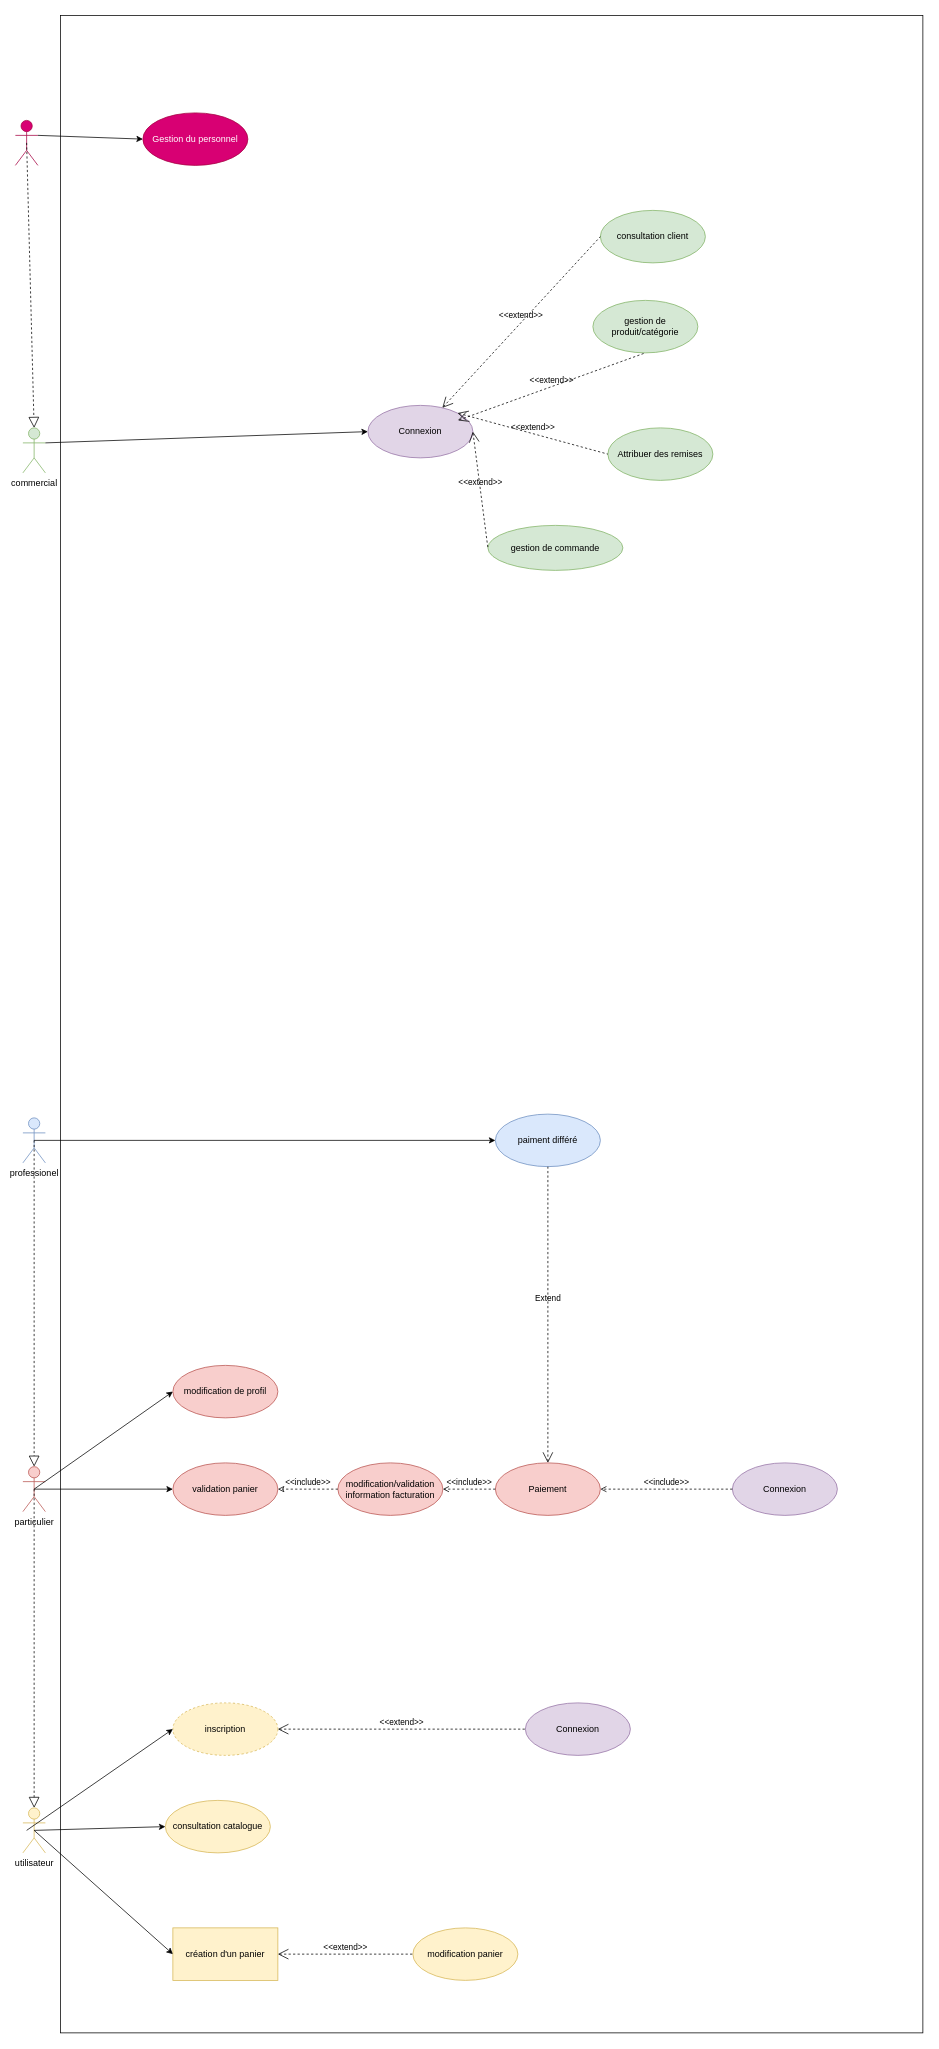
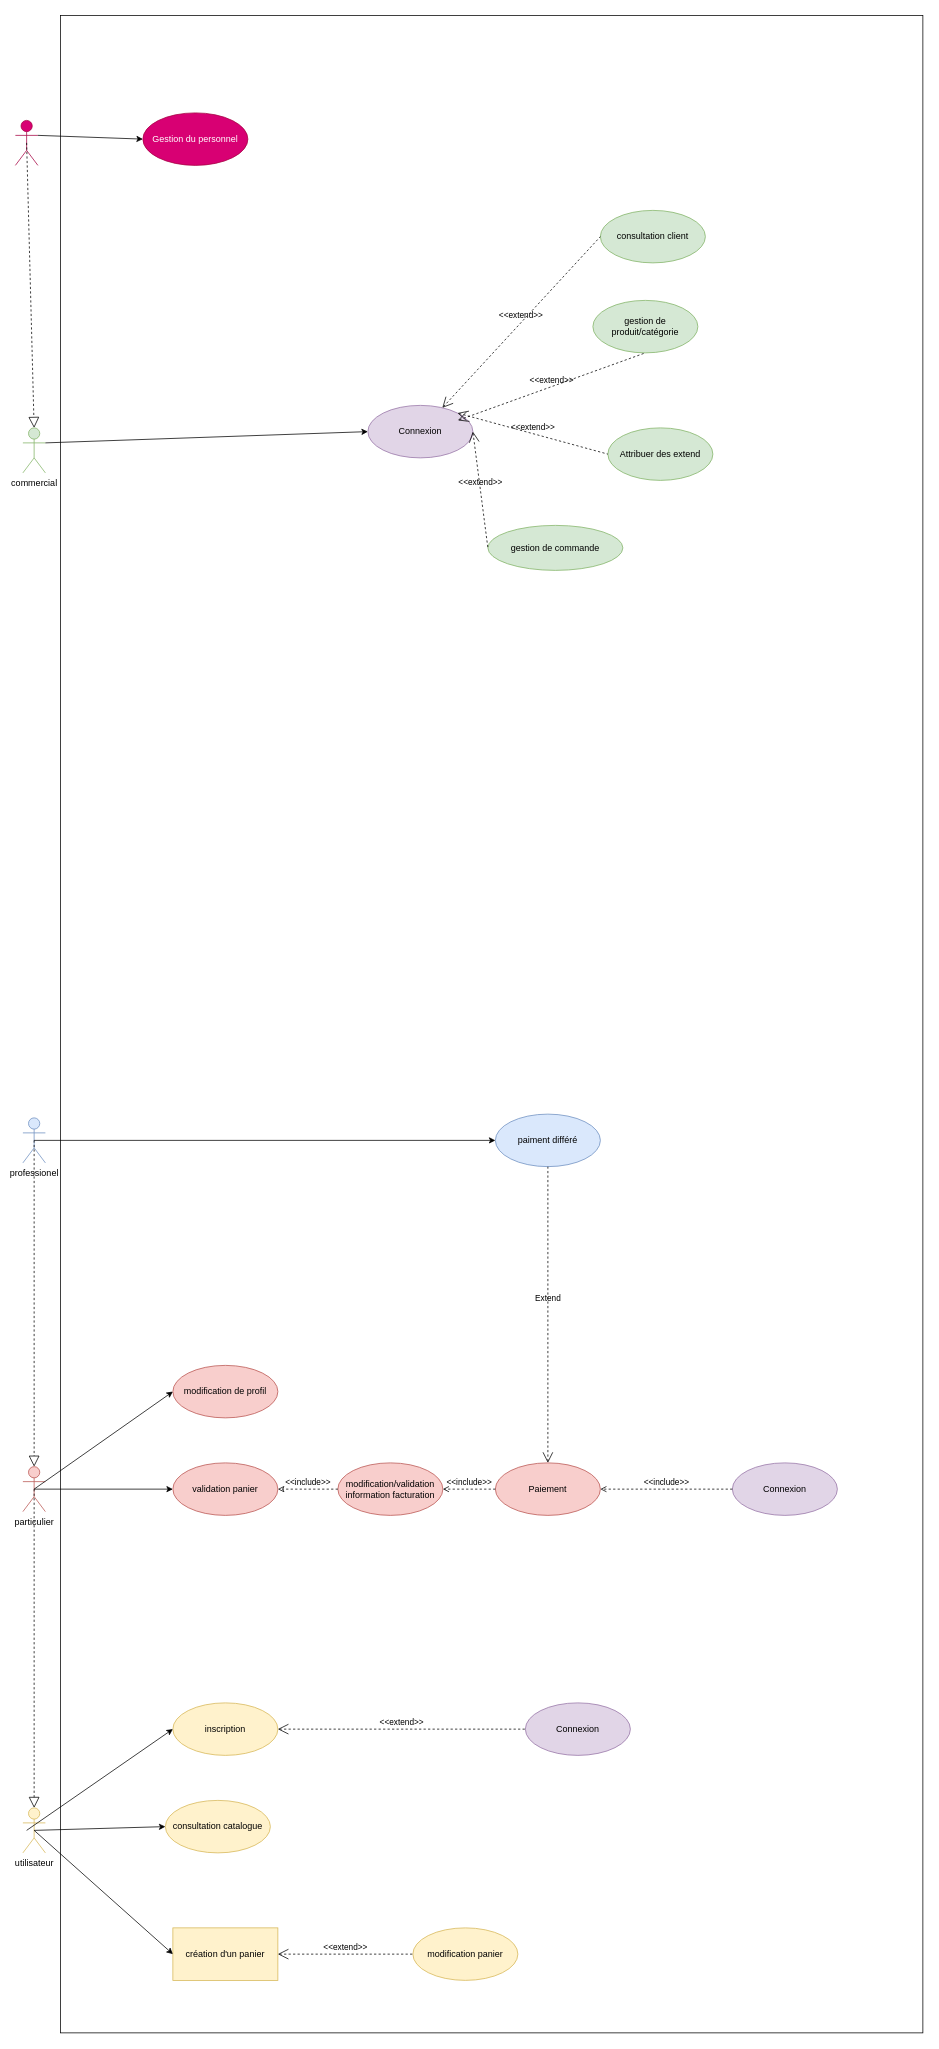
  <mxCell id="0" />
  <mxCell id="1" parent="0" />
  <mxCell id="2" value="" style="rounded=0;whiteSpace=wrap;html=1;direction=south;" parent="1" vertex="1"><mxGeometry x="80" y="20" width="1150" height="2690" as="geometry" /></mxCell>
  <mxCell id="3" value="utilisateur" style="shape=umlActor;verticalLabelPosition=bottom;verticalAlign=top;html=1;fillColor=#fff2cc;strokeColor=#d6b656;" parent="1" vertex="1"><mxGeometry x="30" y="2410" width="30" height="60" as="geometry" /></mxCell>
  <mxCell id="4" value="professionel" style="shape=umlActor;verticalLabelPosition=bottom;verticalAlign=top;html=1;fillColor=#dae8fc;strokeColor=#6c8ebf;" parent="1" vertex="1"><mxGeometry x="30" y="1490" width="30" height="60" as="geometry" /></mxCell>
  <mxCell id="5" value="particulier" style="shape=umlActor;verticalLabelPosition=bottom;verticalAlign=top;html=1;fillColor=#f8cecc;strokeColor=#b85450;" parent="1" vertex="1"><mxGeometry x="30" y="1955" width="30" height="60" as="geometry" /></mxCell>
  <mxCell id="6" value="commercial" style="shape=umlActor;verticalLabelPosition=bottom;verticalAlign=top;html=1;fillColor=#d5e8d4;strokeColor=#82b366;" parent="1" vertex="1"><mxGeometry x="30" y="570" width="30" height="60" as="geometry" /></mxCell>
  <mxCell id="7" value="patron" style="shape=umlActor;verticalLabelPosition=bottom;verticalAlign=top;html=1;fillColor=#d80073;strokeColor=#A50040;fontColor=#ffffff;" parent="1" vertex="1"><mxGeometry x="20" y="160" width="30" height="60" as="geometry" /></mxCell>
- <mxCell id="8" value="inscription" style="ellipse;whiteSpace=wrap;html=1;fillColor=#fff2cc;strokeColor=#d6b656;dashed=1;" parent="1" vertex="1"><mxGeometry x="230" y="2270" width="140" height="70" as="geometry" /></mxCell>
+ <mxCell id="8" value="inscription" style="ellipse;whiteSpace=wrap;html=1;fillColor=#fff2cc;strokeColor=#d6b656;" parent="1" vertex="1"><mxGeometry x="230" y="2270" width="140" height="70" as="geometry" /></mxCell>
  <mxCell id="9" value="consultation catalogue" style="ellipse;whiteSpace=wrap;html=1;fillColor=#fff2cc;strokeColor=#d6b656;" parent="1" vertex="1"><mxGeometry x="220" y="2400" width="140" height="70" as="geometry" /></mxCell>
  <mxCell id="10" value="création d'un panier" style="whiteSpace=wrap;html=1;fillColor=#fff2cc;strokeColor=#d6b656;rounded=0;" parent="1" vertex="1"><mxGeometry x="230" y="2570" width="140" height="70" as="geometry" /></mxCell>
  <mxCell id="11" value="Connexion" style="ellipse;whiteSpace=wrap;html=1;fillColor=#e1d5e7;strokeColor=#9673a6;" parent="1" vertex="1"><mxGeometry x="700" y="2270" width="140" height="70" as="geometry" /></mxCell>
  <mxCell id="12" value="validation panier" style="ellipse;whiteSpace=wrap;html=1;fillColor=#f8cecc;strokeColor=#b85450;" parent="1" vertex="1"><mxGeometry x="230" y="1950" width="140" height="70" as="geometry" /></mxCell>
  <mxCell id="13" value="" style="endArrow=block;dashed=1;endFill=0;endSize=12;html=1;exitX=0.5;exitY=0.5;exitDx=0;exitDy=0;exitPerimeter=0;entryX=0.5;entryY=0;entryDx=0;entryDy=0;entryPerimeter=0;" parent="1" source="5" target="3" edge="1"><mxGeometry width="160" relative="1" as="geometry"><mxPoint x="80" y="2270" as="sourcePoint" /><mxPoint x="240" y="2270" as="targetPoint" /></mxGeometry></mxCell>
  <mxCell id="14" value="" style="endArrow=block;dashed=1;endFill=0;endSize=12;html=1;exitX=0.5;exitY=0.5;exitDx=0;exitDy=0;exitPerimeter=0;entryX=0.5;entryY=0;entryDx=0;entryDy=0;entryPerimeter=0;" parent="1" source="4" target="5" edge="1"><mxGeometry width="160" relative="1" as="geometry"><mxPoint x="120" y="1795" as="sourcePoint" /><mxPoint x="120" y="1955" as="targetPoint" /></mxGeometry></mxCell>
  <mxCell id="15" value="" style="endArrow=block;dashed=1;endFill=0;endSize=12;html=1;entryX=0.5;entryY=0;entryDx=0;entryDy=0;entryPerimeter=0;exitX=0.5;exitY=0.5;exitDx=0;exitDy=0;exitPerimeter=0;" parent="1" source="7" target="6" edge="1"><mxGeometry width="160" relative="1" as="geometry"><mxPoint x="30" y="760" as="sourcePoint" /><mxPoint x="190" y="760" as="targetPoint" /></mxGeometry></mxCell>
  <mxCell id="16" value="" style="endArrow=classic;html=1;exitX=0.5;exitY=0.5;exitDx=0;exitDy=0;exitPerimeter=0;entryX=0;entryY=0.5;entryDx=0;entryDy=0;" parent="1" source="5" target="12" edge="1"><mxGeometry width="50" height="50" relative="1" as="geometry"><mxPoint x="140" y="2090" as="sourcePoint" /><mxPoint x="190" y="2040" as="targetPoint" /></mxGeometry></mxCell>
  <mxCell id="17" value="" style="endArrow=classic;html=1;exitX=0.5;exitY=0.5;exitDx=0;exitDy=0;exitPerimeter=0;entryX=0;entryY=0.5;entryDx=0;entryDy=0;" parent="1" source="3" target="9" edge="1"><mxGeometry width="50" height="50" relative="1" as="geometry"><mxPoint x="120" y="2170" as="sourcePoint" /><mxPoint x="170" y="2120" as="targetPoint" /></mxGeometry></mxCell>
  <mxCell id="18" value="" style="endArrow=classic;html=1;entryX=0;entryY=0.5;entryDx=0;entryDy=0;" parent="1" target="8" edge="1"><mxGeometry width="50" height="50" relative="1" as="geometry"><mxPoint x="35" y="2440" as="sourcePoint" /><mxPoint x="170" y="2300" as="targetPoint" /></mxGeometry></mxCell>
  <mxCell id="19" value="" style="endArrow=classic;html=1;exitX=0.5;exitY=0.5;exitDx=0;exitDy=0;exitPerimeter=0;entryX=0;entryY=0.5;entryDx=0;entryDy=0;" parent="1" source="3" target="10" edge="1"><mxGeometry width="50" height="50" relative="1" as="geometry"><mxPoint x="180" y="2580" as="sourcePoint" /><mxPoint x="230" y="2530" as="targetPoint" /></mxGeometry></mxCell>
  <mxCell id="20" value="Paiement" style="ellipse;whiteSpace=wrap;html=1;fillColor=#f8cecc;strokeColor=#b85450;" parent="1" vertex="1"><mxGeometry x="660" y="1950" width="140" height="70" as="geometry" /></mxCell>
  <mxCell id="21" value="modification panier" style="ellipse;whiteSpace=wrap;html=1;fillColor=#fff2cc;strokeColor=#d6b656;" parent="1" vertex="1"><mxGeometry x="550" y="2570" width="140" height="70" as="geometry" /></mxCell>
  <mxCell id="22" value="modification/validation information facturation" style="ellipse;whiteSpace=wrap;html=1;fillColor=#f8cecc;strokeColor=#b85450;" parent="1" vertex="1"><mxGeometry x="450" y="1950" width="140" height="70" as="geometry" /></mxCell>
  <mxCell id="23" value="modification de profil" style="ellipse;whiteSpace=wrap;html=1;fillColor=#f8cecc;strokeColor=#b85450;" parent="1" vertex="1"><mxGeometry x="230" y="1820" width="140" height="70" as="geometry" /></mxCell>
  <mxCell id="24" value="" style="endArrow=classic;html=1;entryX=0;entryY=0.5;entryDx=0;entryDy=0;exitX=0.5;exitY=0.5;exitDx=0;exitDy=0;exitPerimeter=0;" parent="1" source="5" target="23" edge="1"><mxGeometry width="50" height="50" relative="1" as="geometry"><mxPoint x="140" y="1910" as="sourcePoint" /><mxPoint x="190" y="1860" as="targetPoint" /></mxGeometry></mxCell>
  <mxCell id="25" value="&amp;lt;&amp;lt;include&amp;gt;&amp;gt;" style="html=1;verticalAlign=bottom;labelBackgroundColor=none;endArrow=open;endFill=0;dashed=1;entryX=1;entryY=0.5;entryDx=0;entryDy=0;exitX=0;exitY=0.5;exitDx=0;exitDy=0;" parent="1" source="20" target="22" edge="1"><mxGeometry width="160" relative="1" as="geometry"><mxPoint x="630" y="1750" as="sourcePoint" /><mxPoint x="790" y="1750" as="targetPoint" /></mxGeometry></mxCell>
  <mxCell id="26" value="&amp;lt;&amp;lt;include&amp;gt;&amp;gt;" style="html=1;verticalAlign=bottom;labelBackgroundColor=none;endArrow=classic;endFill=0;dashed=1;entryX=1;entryY=0.5;entryDx=0;entryDy=0;exitX=0;exitY=0.5;exitDx=0;exitDy=0;" parent="1" source="22" target="12" edge="1"><mxGeometry width="160" relative="1" as="geometry"><mxPoint x="460" y="2000" as="sourcePoint" /><mxPoint x="390" y="2000" as="targetPoint" /></mxGeometry></mxCell>
  <mxCell id="27" value="paiment différé" style="ellipse;whiteSpace=wrap;html=1;fillColor=#dae8fc;strokeColor=#6c8ebf;" parent="1" vertex="1"><mxGeometry x="660" y="1485" width="140" height="70" as="geometry" /></mxCell>
  <mxCell id="28" value="" style="endArrow=classic;html=1;exitX=0.5;exitY=0.5;exitDx=0;exitDy=0;exitPerimeter=0;entryX=0;entryY=0.5;entryDx=0;entryDy=0;" parent="1" source="4" target="27" edge="1"><mxGeometry width="50" height="50" relative="1" as="geometry"><mxPoint x="190" y="1320" as="sourcePoint" /><mxPoint x="240" y="1270" as="targetPoint" /></mxGeometry></mxCell>
  <mxCell id="29" value="Extend" style="edgeStyle=none;html=1;startArrow=open;endArrow=none;startSize=12;verticalAlign=bottom;dashed=1;labelBackgroundColor=none;exitX=0.5;exitY=0;exitDx=0;exitDy=0;entryX=0.5;entryY=1;entryDx=0;entryDy=0;" parent="1" source="20" target="27" edge="1"><mxGeometry x="0.063" width="160" relative="1" as="geometry"><mxPoint x="550" y="1500" as="sourcePoint" /><mxPoint x="710" y="1500" as="targetPoint" /><mxPoint as="offset" /></mxGeometry></mxCell>
- <mxCell id="30" value="Attribuer des remises" style="ellipse;whiteSpace=wrap;html=1;fillColor=#d5e8d4;strokeColor=#82b366;" parent="1" vertex="1"><mxGeometry x="810" y="570" width="140" height="70" as="geometry" /></mxCell>
+ <mxCell id="30" value="Attribuer des extend" style="ellipse;whiteSpace=wrap;html=1;fillColor=#d5e8d4;strokeColor=#82b366;" parent="1" vertex="1"><mxGeometry x="810" y="570" width="140" height="70" as="geometry" /></mxCell>
  <mxCell id="31" value="gestion de produit/catégorie" style="ellipse;whiteSpace=wrap;html=1;fillColor=#d5e8d4;strokeColor=#82b366;" parent="1" vertex="1"><mxGeometry x="790" y="400" width="140" height="70" as="geometry" /></mxCell>
  <mxCell id="32" value="consultation client" style="ellipse;whiteSpace=wrap;html=1;fillColor=#d5e8d4;strokeColor=#82b366;" parent="1" vertex="1"><mxGeometry x="800" y="280" width="140" height="70" as="geometry" /></mxCell>
  <mxCell id="33" value="gestion de commande" style="ellipse;whiteSpace=wrap;html=1;fillColor=#d5e8d4;strokeColor=#82b366;" parent="1" vertex="1"><mxGeometry x="650" y="700" width="180" height="60" as="geometry" /></mxCell>
  <mxCell id="34" value="Gestion du personnel" style="ellipse;whiteSpace=wrap;html=1;fillColor=#d80073;strokeColor=#A50040;fontColor=#ffffff;" parent="1" vertex="1"><mxGeometry x="190" y="150" width="140" height="70" as="geometry" /></mxCell>
  <mxCell id="35" value="" style="endArrow=classic;html=1;exitX=1;exitY=0.333;exitDx=0;exitDy=0;exitPerimeter=0;entryX=0;entryY=0.5;entryDx=0;entryDy=0;" parent="1" source="7" target="34" edge="1"><mxGeometry width="50" height="50" relative="1" as="geometry"><mxPoint x="120" y="-370" as="sourcePoint" /><mxPoint x="170" y="-420" as="targetPoint" /></mxGeometry></mxCell>
  <mxCell id="36" value="Connexion" style="ellipse;whiteSpace=wrap;html=1;fillColor=#e1d5e7;strokeColor=#9673a6;" parent="1" vertex="1"><mxGeometry x="490" y="540" width="140" height="70" as="geometry" /></mxCell>
  <mxCell id="37" value="" style="endArrow=classic;html=1;entryX=0;entryY=0.5;entryDx=0;entryDy=0;" parent="1" target="36" edge="1"><mxGeometry width="50" height="50" relative="1" as="geometry"><mxPoint x="60" y="590" as="sourcePoint" /><mxPoint x="420" y="520" as="targetPoint" /></mxGeometry></mxCell>
  <mxCell id="38" value="&amp;lt;&amp;lt;extend&amp;gt;&amp;gt;" style="edgeStyle=none;html=1;startArrow=open;endArrow=none;startSize=12;verticalAlign=bottom;dashed=1;labelBackgroundColor=none;entryX=0;entryY=0.5;entryDx=0;entryDy=0;exitX=1;exitY=0.5;exitDx=0;exitDy=0;" parent="1" source="36" target="33" edge="1"><mxGeometry width="160" relative="1" as="geometry"><mxPoint x="370" y="740" as="sourcePoint" /><mxPoint x="210" y="740" as="targetPoint" /></mxGeometry></mxCell>
  <mxCell id="39" value="&amp;lt;&amp;lt;extend&amp;gt;&amp;gt;" style="edgeStyle=none;html=1;startArrow=open;endArrow=none;startSize=12;verticalAlign=bottom;dashed=1;labelBackgroundColor=none;entryX=0.5;entryY=1;entryDx=0;entryDy=0;" parent="1" target="31" edge="1"><mxGeometry width="160" relative="1" as="geometry"><mxPoint x="610" y="560" as="sourcePoint" /><mxPoint x="320" y="380" as="targetPoint" /></mxGeometry></mxCell>
  <mxCell id="40" value="&amp;lt;&amp;lt;extend&amp;gt;&amp;gt;" style="edgeStyle=none;html=1;startArrow=open;endArrow=none;startSize=12;verticalAlign=bottom;dashed=1;labelBackgroundColor=none;entryX=0;entryY=0.5;entryDx=0;entryDy=0;" parent="1" source="36" target="32" edge="1"><mxGeometry width="160" relative="1" as="geometry"><mxPoint x="520" y="270" as="sourcePoint" /><mxPoint x="360" y="270" as="targetPoint" /></mxGeometry></mxCell>
  <mxCell id="41" value="&amp;lt;&amp;lt;extend&amp;gt;&amp;gt;" style="edgeStyle=none;html=1;startArrow=open;endArrow=none;startSize=12;verticalAlign=bottom;dashed=1;labelBackgroundColor=none;entryX=0;entryY=0.5;entryDx=0;entryDy=0;exitX=1;exitY=0;exitDx=0;exitDy=0;" parent="1" source="36" target="30" edge="1"><mxGeometry width="160" relative="1" as="geometry"><mxPoint x="410" y="510" as="sourcePoint" /><mxPoint x="250" y="510" as="targetPoint" /></mxGeometry></mxCell>
  <mxCell id="42" value="&amp;lt;&amp;lt;extend&amp;gt;&amp;gt;" style="edgeStyle=none;html=1;startArrow=open;endArrow=none;startSize=12;verticalAlign=bottom;dashed=1;labelBackgroundColor=none;exitX=1;exitY=0.5;exitDx=0;exitDy=0;entryX=0;entryY=0.5;entryDx=0;entryDy=0;" parent="1" source="10" target="21" edge="1"><mxGeometry width="160" relative="1" as="geometry"><mxPoint x="570" y="2520" as="sourcePoint" /><mxPoint x="410" y="2520" as="targetPoint" /></mxGeometry></mxCell>
  <mxCell id="43" value="&amp;lt;&amp;lt;extend&amp;gt;&amp;gt;" style="edgeStyle=none;html=1;startArrow=open;endArrow=none;startSize=12;verticalAlign=bottom;dashed=1;labelBackgroundColor=none;entryX=0;entryY=0.5;entryDx=0;entryDy=0;exitX=1;exitY=0.5;exitDx=0;exitDy=0;" parent="1" source="8" target="11" edge="1"><mxGeometry width="160" relative="1" as="geometry"><mxPoint x="760" y="2430" as="sourcePoint" /><mxPoint x="920" y="2430" as="targetPoint" /></mxGeometry></mxCell>
  <mxCell id="44" value="Connexion" style="ellipse;whiteSpace=wrap;html=1;fillColor=#e1d5e7;strokeColor=#9673a6;" parent="1" vertex="1"><mxGeometry x="976" y="1950" width="140" height="70" as="geometry" /></mxCell>
  <mxCell id="45" value="&amp;lt;&amp;lt;include&amp;gt;&amp;gt;" style="html=1;verticalAlign=bottom;labelBackgroundColor=none;endArrow=open;endFill=0;dashed=1;exitX=0;exitY=0.5;exitDx=0;exitDy=0;" parent="1" source="44" target="20" edge="1"><mxGeometry width="160" relative="1" as="geometry"><mxPoint x="1010" y="1810" as="sourcePoint" /><mxPoint x="1170" y="1810" as="targetPoint" /></mxGeometry></mxCell>
